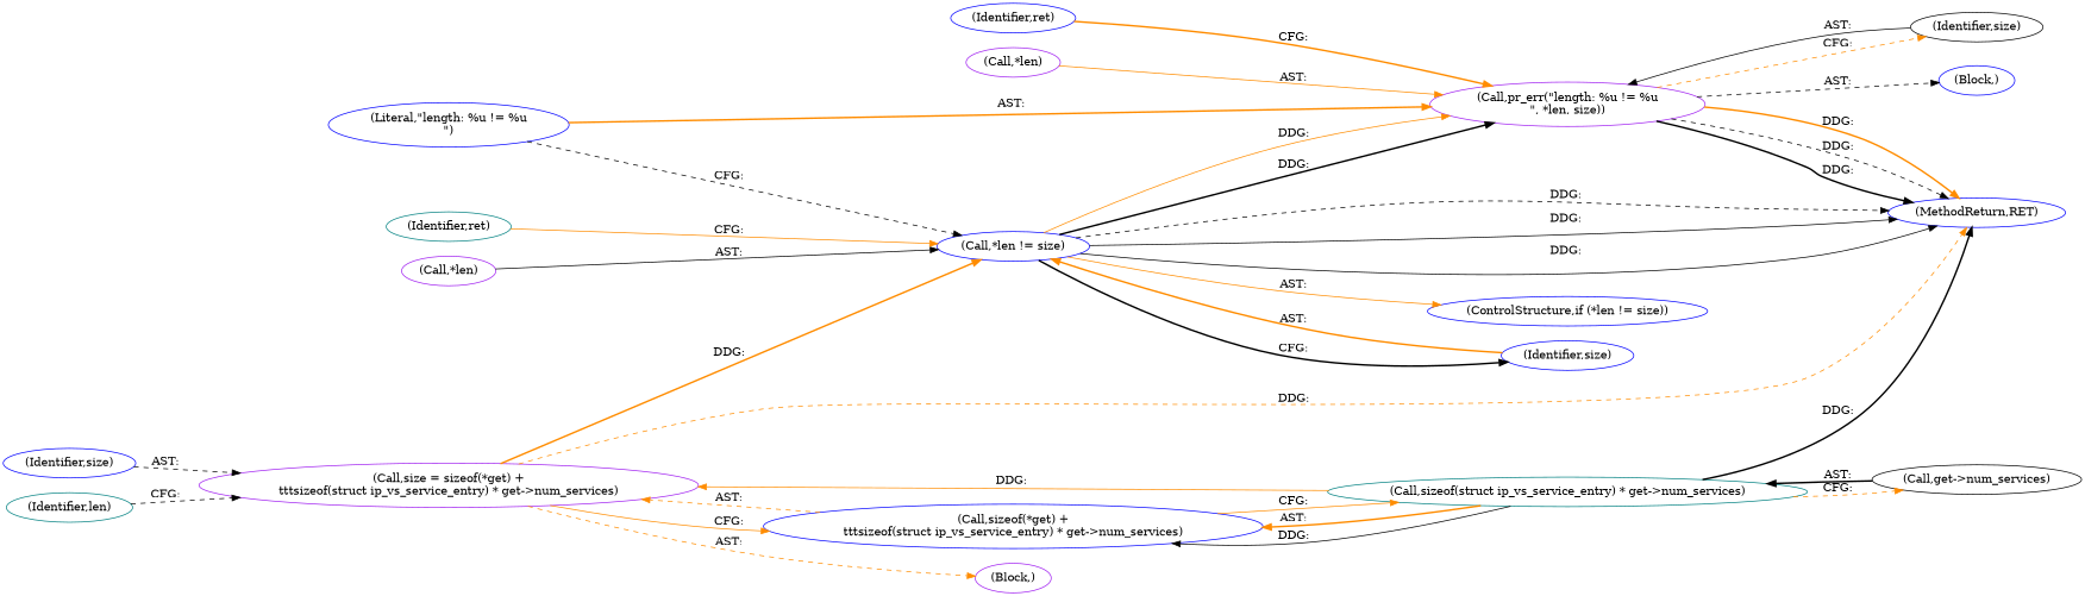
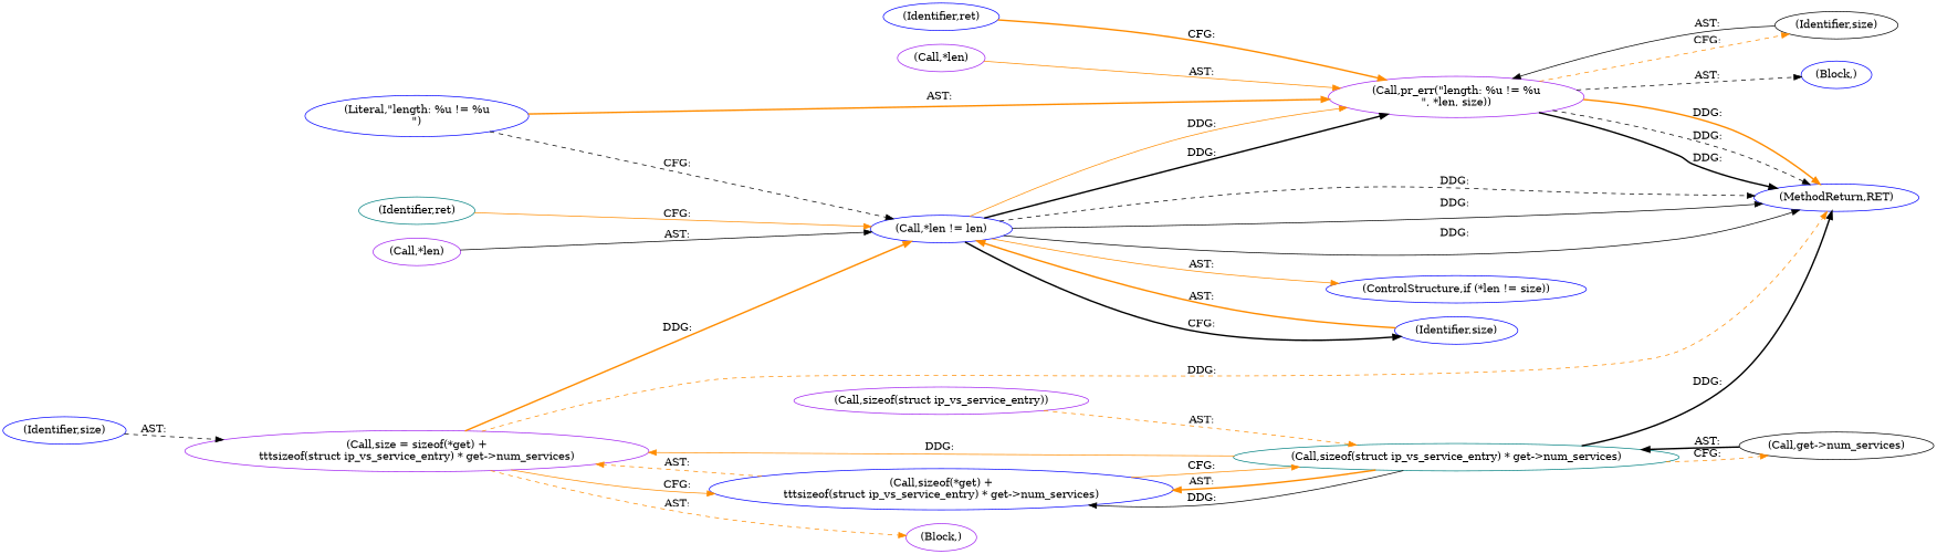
  digraph {
    rankdir=LR
    node [color=blue]
    edge [color=darkorange style=dashed]
    n1 [color=purple label="(Call,size = sizeof(*get) +\n\t\t\tsizeof(struct ip_vs_service_entry) * get->num_services)"]
-   n2 [label="(Call,*len != size)"]
+   n2 [label="(Call,*len != len)"]
    n3 [color=purple label="(Block,)"]
    n4 [label="(MethodReturn,RET)"]
    n5 [label="(Call,sizeof(*get) +\n\t\t\tsizeof(struct ip_vs_service_entry) * get->num_services)"]
    n6 [color=purple label="(Call,pr_err(\"length: %u != %u\n\", *len, size))"]
    n7 [label="(ControlStructure,if (*len != size))"]
    n8 [label="(Identifier,size)"]
    n9 [color=teal label="(Call,sizeof(struct ip_vs_service_entry) * get->num_services)"]
    n10 [color=black label="(Call,get->num_services)"]
    n11 [color=black label="(Identifier,size)"]
    n12 [label="(Block,)"]
    n13 [label="(Identifier,ret)"]
    n14 [color=purple label="(Call,*len)"]
    n15 [color=teal label="(Identifier,ret)"]
+   n16 [color=purple label="(Call,sizeof(struct ip_vs_service_entry))"]
    n17 [label="(Identifier,size)"]
    n18 [color=purple label="(Call,*len)"]
-   n19 [color=teal label="(Identifier,len)"]
    n20 [label="(Literal,\"length: %u != %u\n\")"]
    n1 -> n2 [label="DDG: " style=bold]
    n1 -> n3 [label="AST: "]
    n1 -> n4 [label="DDG: "]
    n1 -> n5 [label="CFG: " style=solid]
    n2 -> n4 [color=black label="DDG: "]
    n2 -> n4 [color=black label="DDG: " style=solid]
    n2 -> n4 [color=black label="DDG: " style=solid]
    n2 -> n6 [label="DDG: " style=solid]
    n2 -> n6 [color=black label="DDG: " style=bold]
    n2 -> n7 [label="AST: " style=solid]
    n2 -> n8 [color=black label="CFG: " style=bold]
    n5 -> n1 [label="AST: "]
    n5 -> n9 [label="CFG: " style=solid]
    n6 -> n4 [color=black label="DDG: "]
    n6 -> n4 [color=black label="DDG: " style=bold]
    n6 -> n4 [label="DDG: " style=bold]
    n6 -> n11 [label="CFG: "]
    n6 -> n12 [color=black label="AST: "]
    n8 -> n2 [label="AST: " style=bold]
    n9 -> n1 [label="DDG: " style=solid]
    n9 -> n4 [color=black label="DDG: " style=bold]
    n9 -> n5 [label="AST: " style=bold]
    n9 -> n5 [color=black label="DDG: " style=solid]
    n9 -> n10 [label="CFG: "]
    n10 -> n9 [color=black label="AST: " style=bold]
    n11 -> n6 [color=black label="AST: " style=solid]
    n13 -> n6 [label="CFG: " style=bold]
    n14 -> n2 [color=black label="AST: " style=solid]
    n15 -> n2 [label="CFG: " style=solid]
+   n16 -> n9 [label="AST: "]
    n17 -> n1 [color=black label="AST: "]
    n18 -> n6 [label="AST: " style=solid]
-   n19 -> n1 [color=black label="CFG: "]
    n20 -> n2 [color=black label="CFG: "]
    n20 -> n6 [label="AST: " style=bold]
  }
